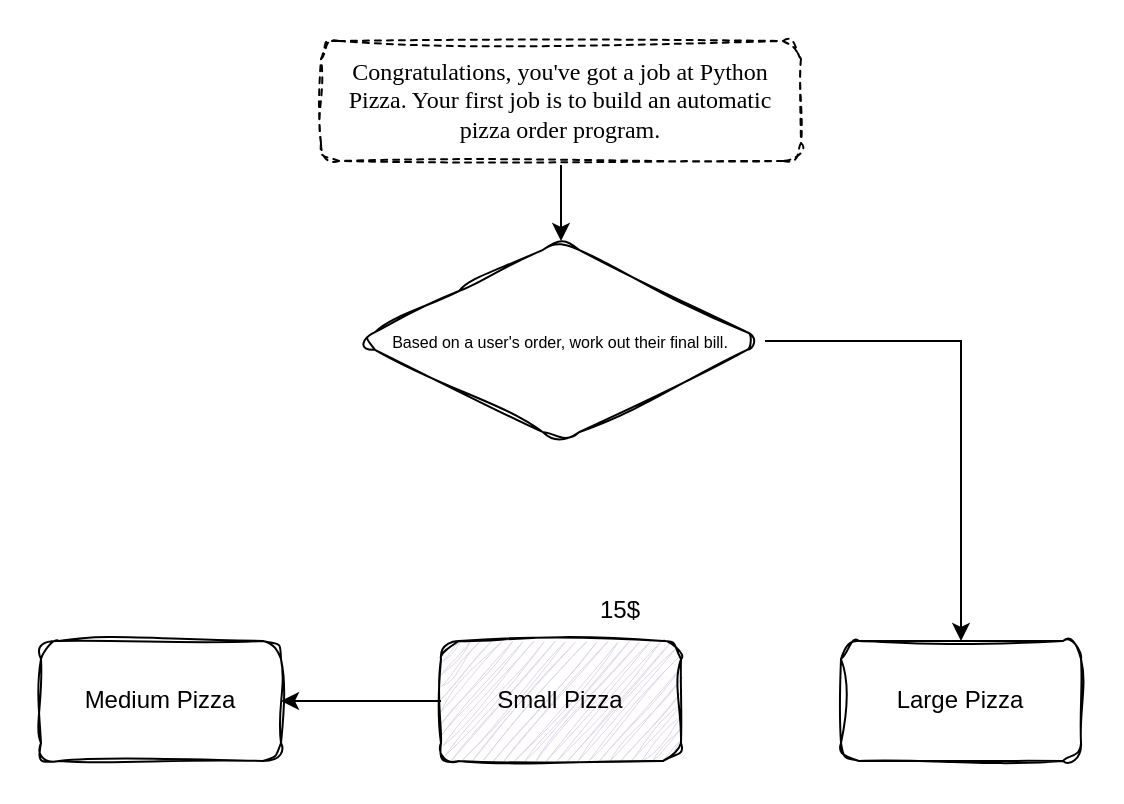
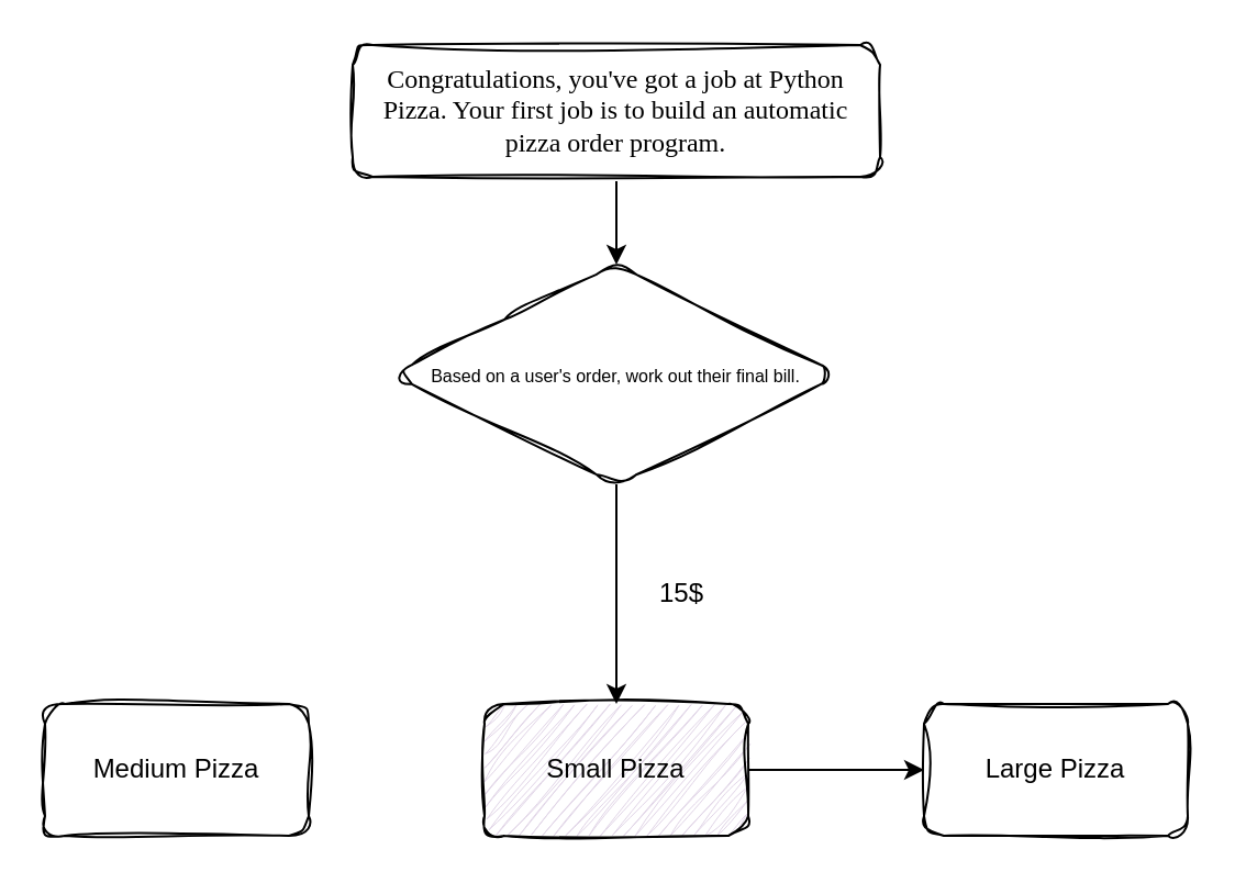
  <mxCell id="0" />
  <mxCell id="1" parent="0" />
  <mxCell id="2" value="" style="edgeStyle=orthogonalEdgeStyle;rounded=0;orthogonalLoop=1;jettySize=auto;html=1;" edge="1" parent="1" source="3" target="5"><mxGeometry relative="1" as="geometry" /></mxCell>
- <mxCell id="3" value="&lt;font face=&quot;Comic Sans MS&quot;&gt;Congratulations, you've got a job at Python Pizza. Your first job is to build an automatic pizza order program.&lt;/font&gt;" style="rounded=1;whiteSpace=wrap;html=1;strokeWidth=1;perimeterSpacing=2;sketch=1;curveFitting=1;jiggle=2;dashed=1;" vertex="1" parent="1"><mxGeometry x="160" y="20" width="240" height="60" as="geometry" /></mxCell>
- <mxCell id="4" value="" style="edgeStyle=orthogonalEdgeStyle;rounded=0;orthogonalLoop=1;jettySize=auto;html=1;" edge="1" parent="1" source="5" target="8"><mxGeometry relative="1" as="geometry" /></mxCell>
+ <mxCell id="3" value="&lt;font face=&quot;Comic Sans MS&quot;&gt;Congratulations, you've got a job at Python Pizza. Your first job is to build an automatic pizza order program.&lt;/font&gt;" style="rounded=1;whiteSpace=wrap;html=1;strokeWidth=1;perimeterSpacing=2;sketch=1;curveFitting=1;jiggle=2;" vertex="1" parent="1"><mxGeometry x="160" y="20" width="240" height="60" as="geometry" /></mxCell>
+ <mxCell id="4" value="" style="edgeStyle=orthogonalEdgeStyle;rounded=0;orthogonalLoop=1;jettySize=auto;html=1;" edge="1" parent="1" source="5" target="7"><mxGeometry relative="1" as="geometry" /></mxCell>
  <mxCell id="5" value="&lt;font style=&quot;font-size: 8px;&quot;&gt;Based on a user's order, work out their final bill.&lt;/font&gt;" style="rhombus;whiteSpace=wrap;html=1;rounded=1;strokeWidth=1;shadow=0;sketch=1;curveFitting=1;jiggle=2;" vertex="1" parent="1"><mxGeometry x="178" y="120" width="204" height="100" as="geometry" /></mxCell>
- <mxCell id="6" value="" style="edgeStyle=orthogonalEdgeStyle;rounded=0;orthogonalLoop=1;jettySize=auto;html=1;" edge="1" parent="1" source="7" target="9"><mxGeometry relative="1" as="geometry" /></mxCell>
+ <mxCell id="6" value="" style="edgeStyle=orthogonalEdgeStyle;rounded=0;orthogonalLoop=1;jettySize=auto;html=1;" edge="1" parent="1" source="7" target="8"><mxGeometry relative="1" as="geometry" /></mxCell>
  <mxCell id="7" value="Small Pizza" style="whiteSpace=wrap;html=1;rounded=1;strokeWidth=1;shadow=0;sketch=1;curveFitting=1;jiggle=2;fillColor=#e1d5e7;" vertex="1" parent="1"><mxGeometry x="220" y="320" width="120" height="60" as="geometry" /></mxCell>
  <mxCell id="8" value="Large Pizza" style="whiteSpace=wrap;html=1;rounded=1;strokeWidth=1;shadow=0;sketch=1;curveFitting=1;jiggle=2;" vertex="1" parent="1"><mxGeometry x="420" y="320" width="120" height="60" as="geometry" /></mxCell>
  <mxCell id="9" value="Medium Pizza" style="whiteSpace=wrap;html=1;rounded=1;strokeWidth=1;shadow=0;sketch=1;curveFitting=1;jiggle=2;" vertex="1" parent="1"><mxGeometry x="20" y="320" width="120" height="60" as="geometry" /></mxCell>
- <mxCell id="10" value="15$" style="text;strokeColor=none;align=center;fillColor=none;html=1;verticalAlign=middle;whiteSpace=wrap;rounded=0;" vertex="1" parent="1"><mxGeometry x="280" y="290" width="60" height="30" as="geometry" /></mxCell>
+ <mxCell id="10" value="15$" style="text;strokeColor=none;align=center;fillColor=none;html=1;verticalAlign=middle;whiteSpace=wrap;rounded=0;" vertex="1" parent="1"><mxGeometry x="280" y="255" width="60" height="30" as="geometry" /></mxCell>
